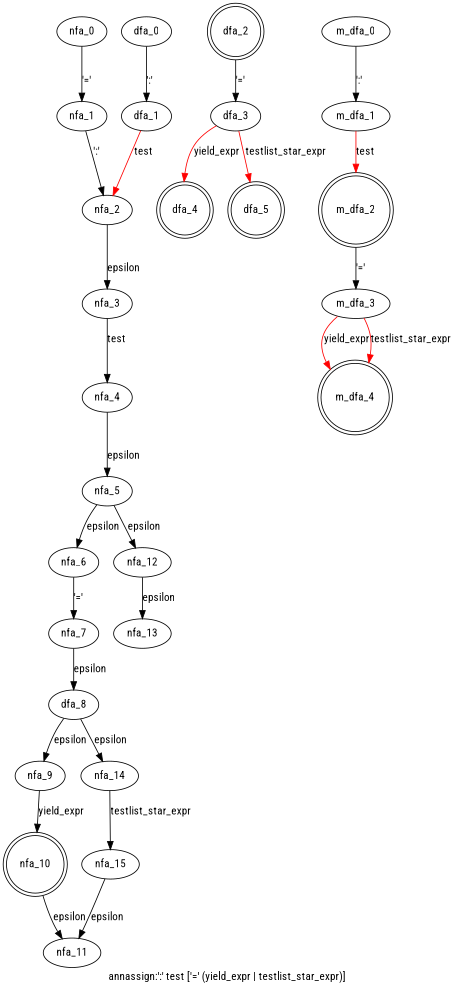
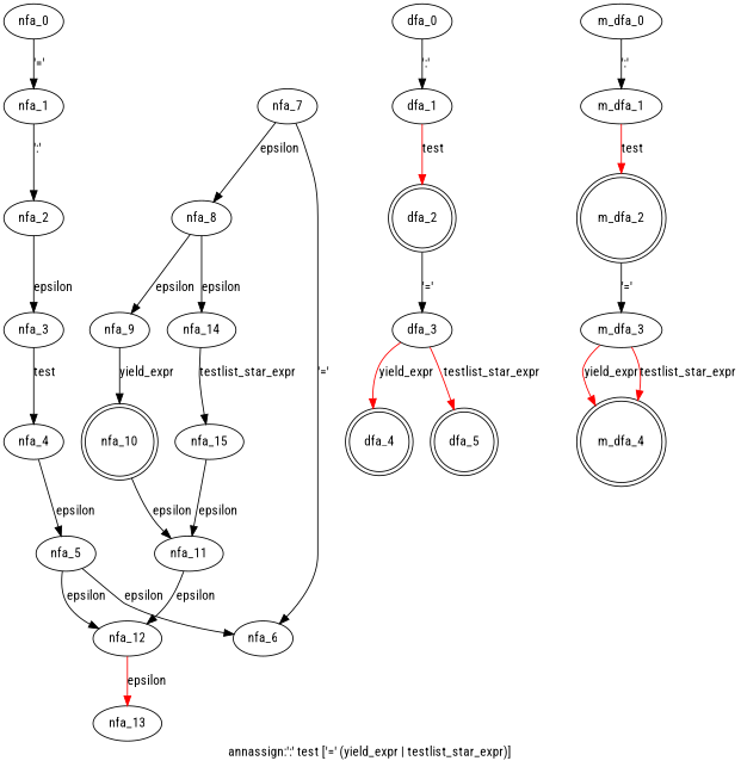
  digraph {
    fontname="Roboto Condensed"
    label="annassign:':' test ['=' (yield_expr | testlist_star_expr)]"
    node [fontname="Roboto Condensed"]
    edge [fontname="Roboto Condensed"]
    nfa_0
    nfa_1
    nfa_2
    nfa_3
    nfa_4
    nfa_5
    nfa_6
    nfa_12
    nfa_7
-   nfa_8 [label=dfa_8]
+   nfa_8
    nfa_9
    nfa_14
    nfa_10 [shape=doublecircle]
    nfa_11
    nfa_13
    nfa_15
    dfa_0
    dfa_1
    dfa_2 [shape=doublecircle]
    dfa_3
    dfa_4 [shape=doublecircle]
    dfa_5 [shape=doublecircle]
    m_dfa_0
    m_dfa_1
    m_dfa_2 [shape=doublecircle]
    m_dfa_3
    m_dfa_4 [shape=doublecircle]
    subgraph sub_1 {
      nfa_0
      nfa_1
      nfa_2
      nfa_3
      nfa_4
      nfa_5
      nfa_6
      nfa_12
      nfa_7
      nfa_8
      nfa_9
      nfa_14
      nfa_10
      nfa_11
      nfa_13
      nfa_15
    }
    subgraph sub_2 {
      dfa_0
      dfa_1
      dfa_2
      dfa_3
      dfa_4
      dfa_5
    }
    subgraph sub_3 {
      m_dfa_0
      m_dfa_1
      m_dfa_2
      m_dfa_3
      m_dfa_4
    }
    nfa_0 -> nfa_1 [label="'='"]
    nfa_1 -> nfa_2 [label="':'"]
    nfa_2 -> nfa_3 [label=epsilon]
    nfa_3 -> nfa_4 [label=test]
    nfa_4 -> nfa_5 [label=epsilon]
    nfa_5 -> nfa_6 [label=epsilon]
    nfa_5 -> nfa_12 [label=epsilon]
-   nfa_6 -> nfa_7 [label="'='"]
-   nfa_12 -> nfa_13 [label=epsilon]
+   nfa_7 -> nfa_6 [label="'='"]
+   nfa_12 -> nfa_13 [label=epsilon color=red]
    nfa_7 -> nfa_8 [label=epsilon]
    nfa_8 -> nfa_9 [label=epsilon]
    nfa_8 -> nfa_14 [label=epsilon]
    nfa_9 -> nfa_10 [label=yield_expr]
    nfa_14 -> nfa_15 [label=testlist_star_expr]
    nfa_10 -> nfa_11 [label=epsilon]
+   nfa_11 -> nfa_12 [label=epsilon]
    nfa_15 -> nfa_11 [label=epsilon]
    dfa_0 -> dfa_1 [label="':'"]
-   dfa_1 -> nfa_2 [color=red label=test]
+   dfa_1 -> dfa_2 [color=red label=test]
    dfa_2 -> dfa_3 [label="'='"]
    dfa_3 -> dfa_4 [color=red label=yield_expr]
    dfa_3 -> dfa_5 [color=red label=testlist_star_expr]
    m_dfa_0 -> m_dfa_1 [label="':'"]
    m_dfa_1 -> m_dfa_2 [color=red label=test]
    m_dfa_2 -> m_dfa_3 [label="'='"]
    m_dfa_3 -> m_dfa_4 [color=red label=yield_expr]
    m_dfa_3 -> m_dfa_4 [color=red label=testlist_star_expr]
  }
